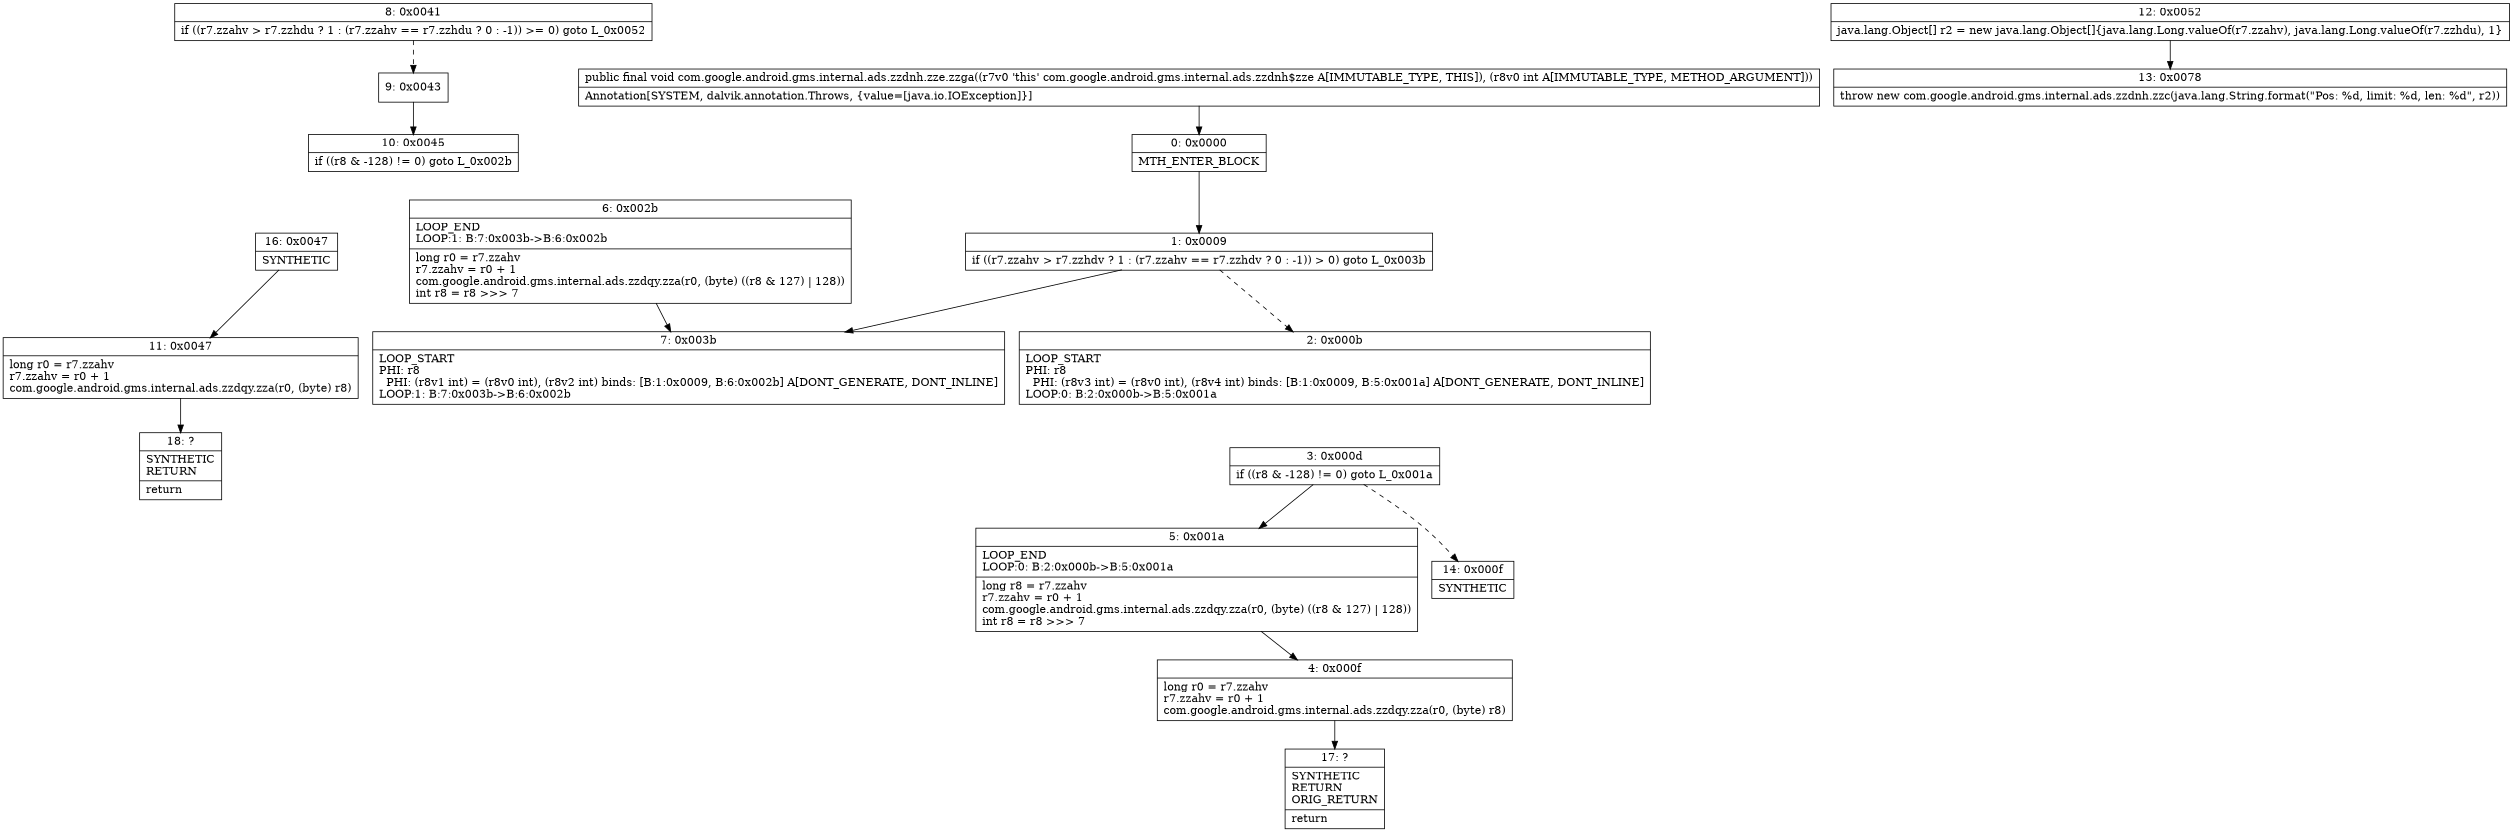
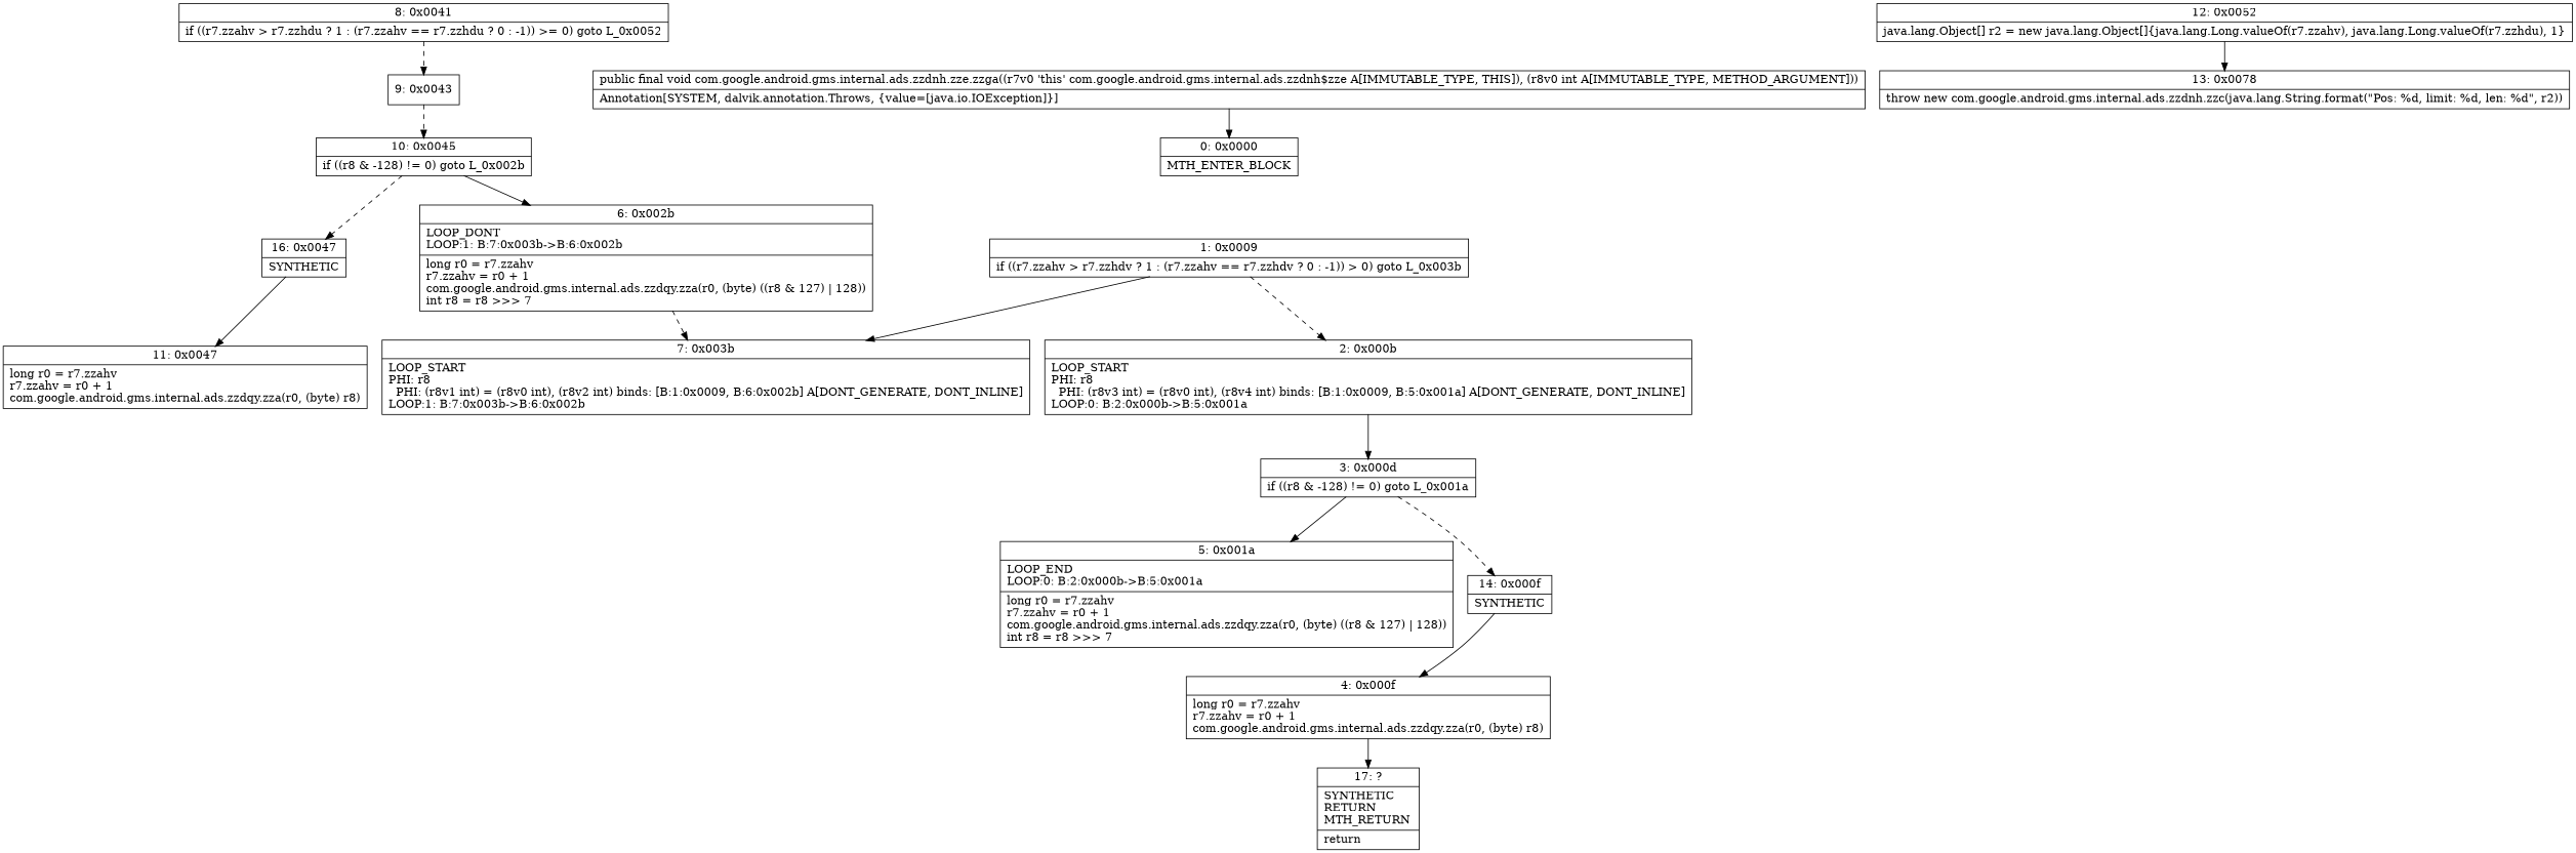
  digraph {
    node [shape=record]
    n1 [label="{0\:\ 0x0000|MTH_ENTER_BLOCK\l}"]
    n2 [label="{1\:\ 0x0009|if ((r7.zzahv \> r7.zzhdv ? 1 : (r7.zzahv == r7.zzhdv ? 0 : \-1)) \> 0) goto L_0x003b\l}"]
    n3 [label="{2\:\ 0x000b|LOOP_START\lPHI: r8 \l  PHI: (r8v3 int) = (r8v0 int), (r8v4 int) binds: [B:1:0x0009, B:5:0x001a] A[DONT_GENERATE, DONT_INLINE]\lLOOP:0: B:2:0x000b\-\>B:5:0x001a\l}"]
    n4 [label="{7\:\ 0x003b|LOOP_START\lPHI: r8 \l  PHI: (r8v1 int) = (r8v0 int), (r8v2 int) binds: [B:1:0x0009, B:6:0x002b] A[DONT_GENERATE, DONT_INLINE]\lLOOP:1: B:7:0x003b\-\>B:6:0x002b\l}"]
    n5 [label="{3\:\ 0x000d|if ((r8 & \-128) != 0) goto L_0x001a\l}"]
-   n6 [label="{5\:\ 0x001a|LOOP_END\lLOOP:0: B:2:0x000b\-\>B:5:0x001a\l|long r8 = r7.zzahv\lr7.zzahv = r0 + 1\lcom.google.android.gms.internal.ads.zzdqy.zza(r0, (byte) ((r8 & 127) \| 128))\lint r8 = r8 \>\>\> 7\l}"]
+   n6 [label="{5\:\ 0x001a|LOOP_END\lLOOP:0: B:2:0x000b\-\>B:5:0x001a\l|long r0 = r7.zzahv\lr7.zzahv = r0 + 1\lcom.google.android.gms.internal.ads.zzdqy.zza(r0, (byte) ((r8 & 127) \| 128))\lint r8 = r8 \>\>\> 7\l}"]
    n7 [label="{14\:\ 0x000f|SYNTHETIC\l}"]
    n8 [label="{4\:\ 0x000f|long r0 = r7.zzahv\lr7.zzahv = r0 + 1\lcom.google.android.gms.internal.ads.zzdqy.zza(r0, (byte) r8)\l}"]
-   n9 [label="{17\:\ ?|SYNTHETIC\lRETURN\lORIG_RETURN\l|return\l}"]
-   n10 [label="{6\:\ 0x002b|LOOP_END\lLOOP:1: B:7:0x003b\-\>B:6:0x002b\l|long r0 = r7.zzahv\lr7.zzahv = r0 + 1\lcom.google.android.gms.internal.ads.zzdqy.zza(r0, (byte) ((r8 & 127) \| 128))\lint r8 = r8 \>\>\> 7\l}"]
+   n9 [label="{17\:\ ?|SYNTHETIC\lRETURN\lMTH_RETURN\l|return\l}"]
+   n10 [label="{6\:\ 0x002b|LOOP_DONT\lLOOP:1: B:7:0x003b\-\>B:6:0x002b\l|long r0 = r7.zzahv\lr7.zzahv = r0 + 1\lcom.google.android.gms.internal.ads.zzdqy.zza(r0, (byte) ((r8 & 127) \| 128))\lint r8 = r8 \>\>\> 7\l}"]
    n11 [label="{8\:\ 0x0041|if ((r7.zzahv \> r7.zzhdu ? 1 : (r7.zzahv == r7.zzhdu ? 0 : \-1)) \>= 0) goto L_0x0052\l}"]
    n12 [label="{9\:\ 0x0043}"]
    n13 [label="{10\:\ 0x0045|if ((r8 & \-128) != 0) goto L_0x002b\l}"]
    n14 [label="{16\:\ 0x0047|SYNTHETIC\l}"]
    n15 [label="{11\:\ 0x0047|long r0 = r7.zzahv\lr7.zzahv = r0 + 1\lcom.google.android.gms.internal.ads.zzdqy.zza(r0, (byte) r8)\l}"]
-   n16 [label="{18\:\ ?|SYNTHETIC\lRETURN\l|return\l}"]
    n17 [label="{12\:\ 0x0052|java.lang.Object[] r2 = new java.lang.Object[]\{java.lang.Long.valueOf(r7.zzahv), java.lang.Long.valueOf(r7.zzhdu), 1\}\l}"]
    n18 [label="{13\:\ 0x0078|throw new com.google.android.gms.internal.ads.zzdnh.zzc(java.lang.String.format(\"Pos: %d, limit: %d, len: %d\", r2))\l}"]
    n19 [label="{public final void com.google.android.gms.internal.ads.zzdnh.zze.zzga((r7v0 'this' com.google.android.gms.internal.ads.zzdnh$zze A[IMMUTABLE_TYPE, THIS]), (r8v0 int A[IMMUTABLE_TYPE, METHOD_ARGUMENT]))  | Annotation[SYSTEM, dalvik.annotation.Throws, \{value=[java.io.IOException]\}]\l}"]
-   n1 -> n2
    n2 -> n3 [style=dashed]
    n2 -> n4
+   n3 -> n5
    n5 -> n6
    n5 -> n7 [style=dashed]
-   n6 -> n8
+   n7 -> n8
    n8 -> n9
-   n10 -> n4
+   n10 -> n4 [style=dashed]
    n11 -> n12 [style=dashed]
-   n12 -> n13
+   n12 -> n13 [style=dashed]
+   n13 -> n10
+   n13 -> n14 [style=dashed]
    n14 -> n15
-   n15 -> n16
    n17 -> n18
    n19 -> n1
  }
